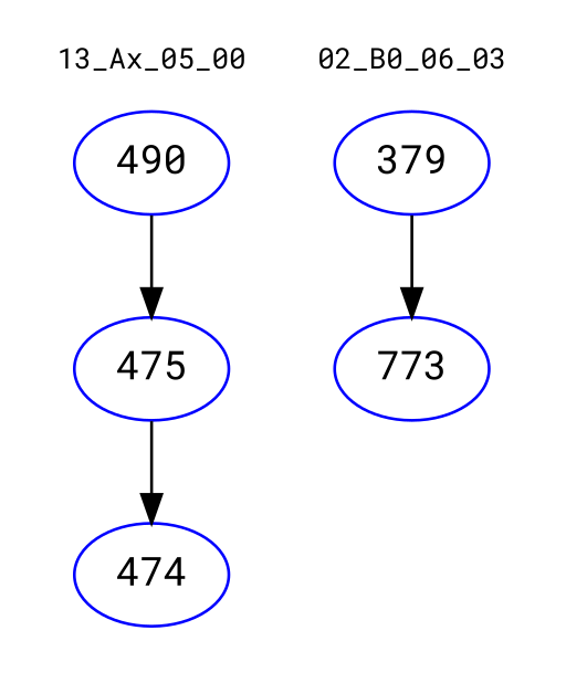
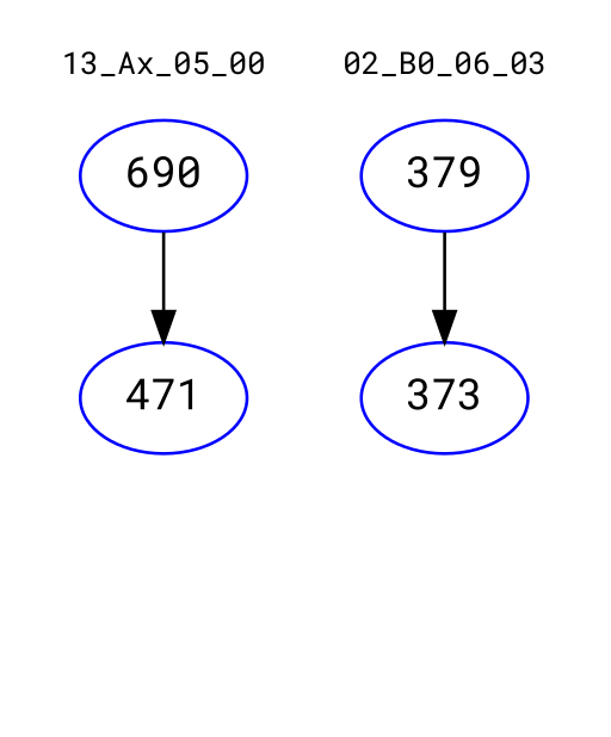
  digraph {
    fontname="Roboto Mono"
    node [color=blue fontname="Roboto Mono"]
    edge [color=black fontname="Roboto Mono"]
-   n1 [label=490]
-   n2 [label=475]
-   n3 [label=474]
+   n1 [label=690]
+   n2 [label=471]
    n4 [label=379]
-   n5 [label=773]
+   n5 [label=373]
    subgraph cluster_1 {
      color=white
      fontsize=10
      label="13_Ax_05_00"
      n1
      n2
-     n3
    }
    subgraph cluster_2 {
      color=white
      fontsize=10
      label="02_B0_06_03"
      n4
      n5
    }
    n1 -> n2
-   n2 -> n3
    n4 -> n5
  }
